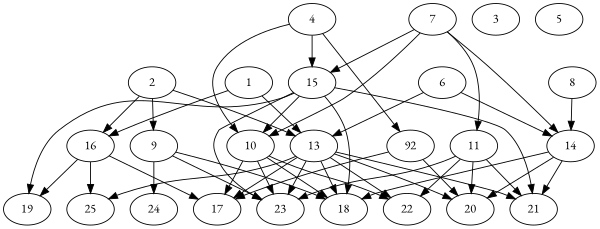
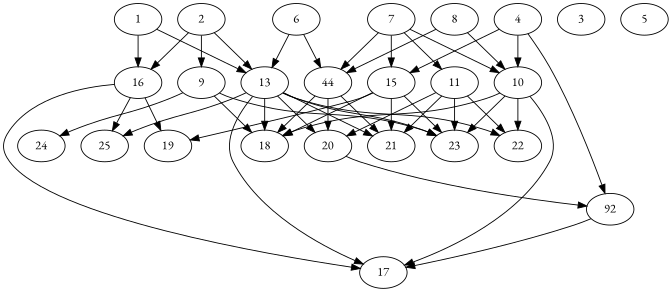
  digraph {
    fontname="EB Garamond"
    node [alpha=0.18 fontname="EB Garamond"]
    edge [fontname="EB Garamond"]
    1 [alpha=0.09 expect_size=29056000]
    13 [alpha=0.05 expect_size=42444800]
    16 [alpha=0.16 expect_size=14791680]
    18 [alpha=0.14 expect_size=40571904]
    23 [expect_size=18428928]
    17 [alpha=0.01 expect_size=46187520]
    22 [alpha=0.13 expect_size=16541696]
    20 [alpha=0.15 expect_size=36921344]
    21 [alpha=0.19 expect_size=10912768]
    25 [expect_size=16427008]
    19 [alpha=0.02 expect_size=34695168]
    2 [alpha=0.10 expect_size=29731840]
    9 [alpha=0.01 expect_size=18512896]
    24 [alpha=0.06 expect_size=29929472]
    3 [alpha=0.17 expect_size=30893056]
    4 [alpha=0.16 expect_size=10016768]
    10 [alpha=0.09 expect_size=46430208]
    n18 [alpha=0.01 expect_size=19389440 label=92]
    15 [alpha=0.03 expect_size=26018816]
    5 [alpha=0.15 expect_size=16677888]
    6 [alpha=0.13 expect_size=36541440]
-   14 [alpha=0.14 expect_size=35838976]
+   14 [alpha=0.14 expect_size=35838976 label=44]
    7 [expect_size=11645952]
    11 [alpha=0.02 expect_size=44656640]
    8 [expect_size=23353344]
    1 -> 13
    1 -> 16
    13 -> 18
    13 -> 23
    13 -> 17
    13 -> 22
    13 -> 20
    13 -> 21
    13 -> 25
    16 -> 17
    16 -> 25
    16 -> 19
    2 -> 13
    2 -> 16
    2 -> 9
    9 -> 18
    9 -> 23
    9 -> 24
    4 -> 10
    4 -> n18
    4 -> 15
    10 -> 18
    10 -> 23
    10 -> 17
    10 -> 22
    n18 -> 17
-   n18 -> 20
+   20 -> n18
    15 -> 18
    15 -> 23
    15 -> 21
    15 -> 19
    6 -> 13
    6 -> 14
    14 -> 18
    14 -> 20
    14 -> 21
    7 -> 10
    7 -> 15
    7 -> 14
    7 -> 11
    11 -> 23
    11 -> 22
    11 -> 20
    11 -> 21
-   15 -> 10
+   8 -> 10
    8 -> 14
  }
